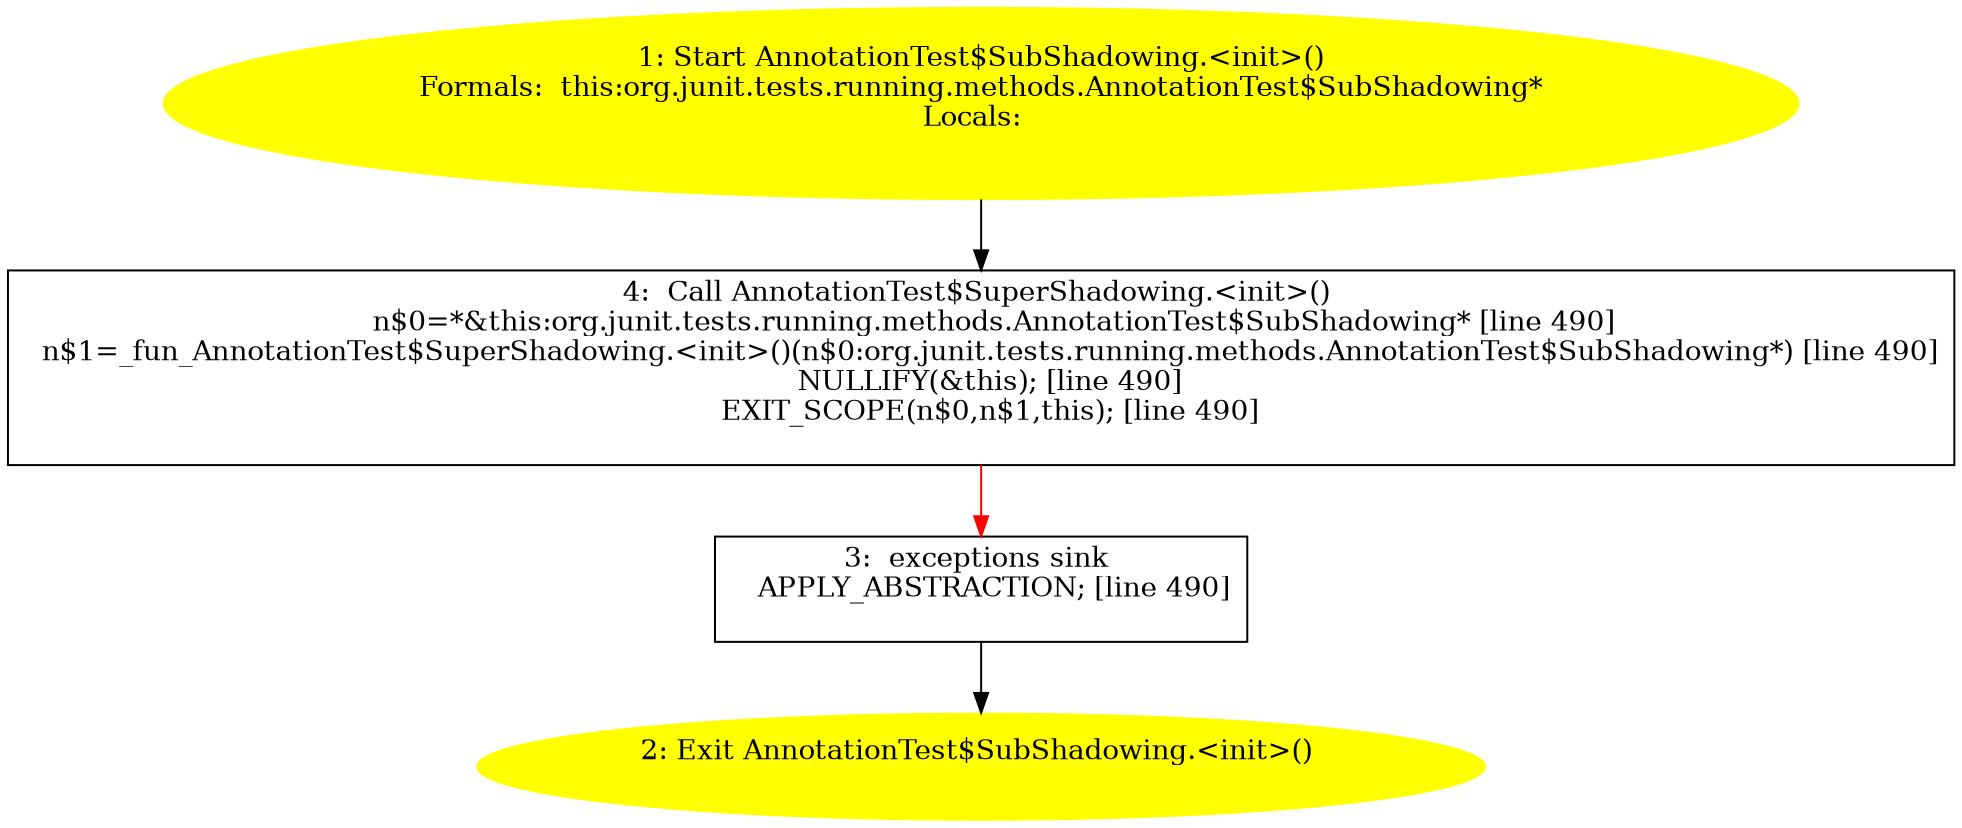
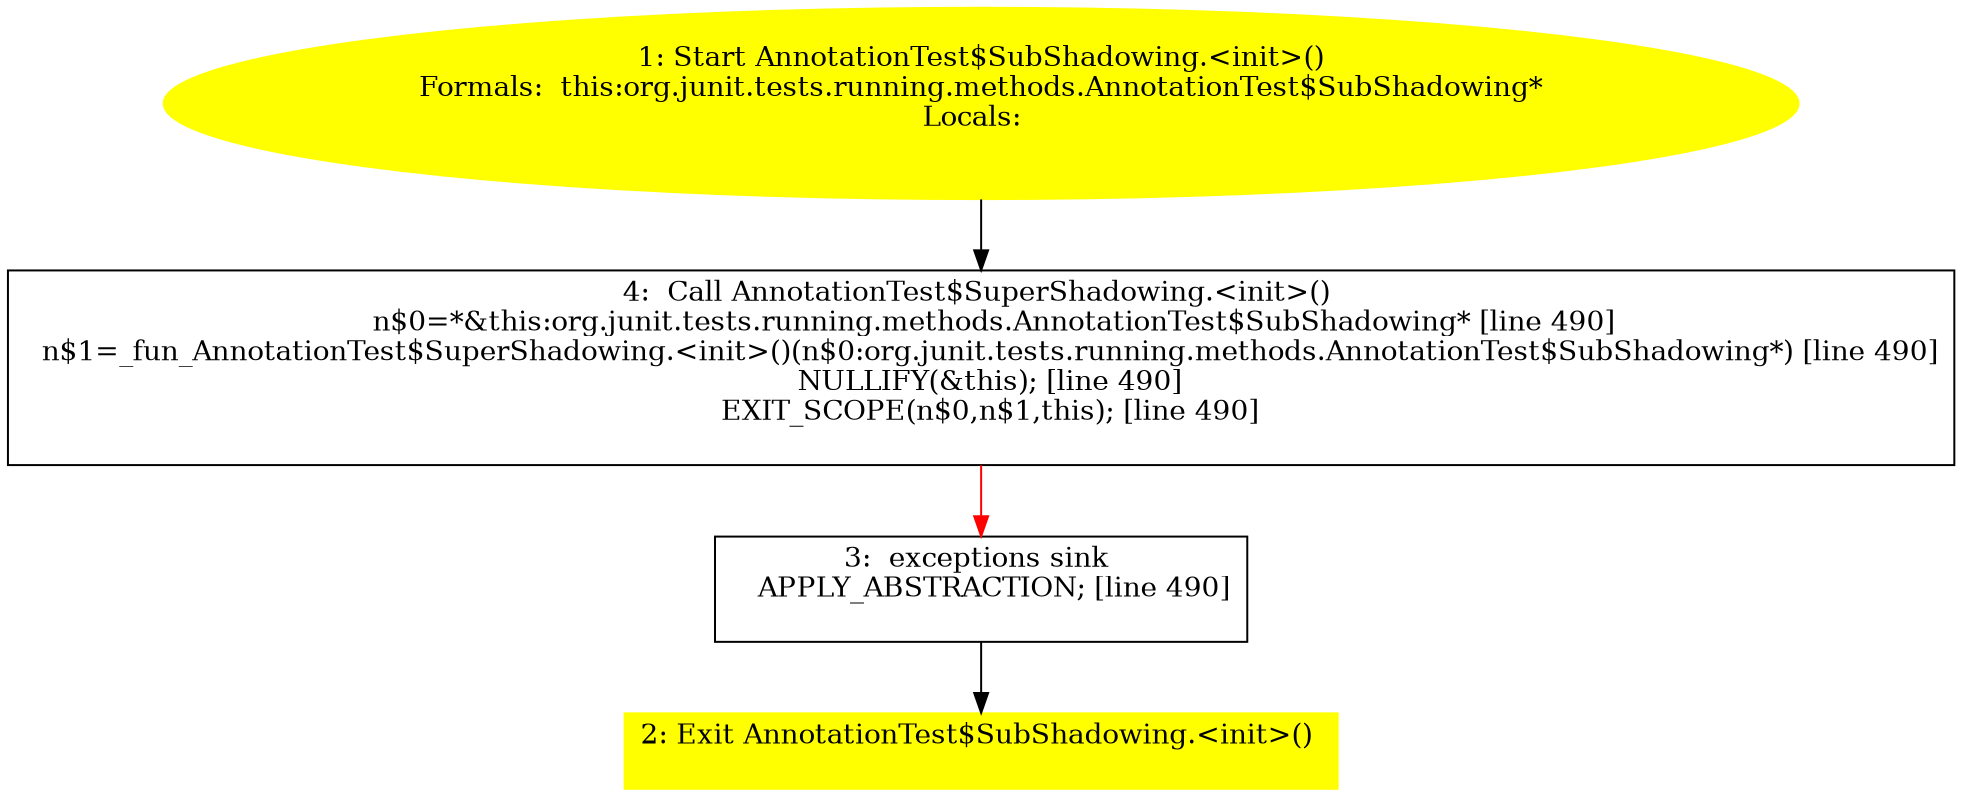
  digraph {
    n1 [color=yellow label="1: Start AnnotationTest$SubShadowing.<init>()\nFormals:  this:org.junit.tests.running.methods.AnnotationTest$SubShadowing*\nLocals:  \n  " style=filled]
    n2 [label="4:  Call AnnotationTest$SuperShadowing.<init>() \n   n$0=*&this:org.junit.tests.running.methods.AnnotationTest$SubShadowing* [line 490]\n  n$1=_fun_AnnotationTest$SuperShadowing.<init>()(n$0:org.junit.tests.running.methods.AnnotationTest$SubShadowing*) [line 490]\n  NULLIFY(&this); [line 490]\n  EXIT_SCOPE(n$0,n$1,this); [line 490]\n " shape=box]
    n3 [label="3:  exceptions sink \n   APPLY_ABSTRACTION; [line 490]\n " shape=box]
-   n4 [color=yellow label="2: Exit AnnotationTest$SubShadowing.<init>() \n  " style=filled]
+   n4 [color=yellow label="2: Exit AnnotationTest$SubShadowing.<init>() \n  " style=filled shape=box]
    n1 -> n2
    n2 -> n3 [color=red]
    n3 -> n4
  }
